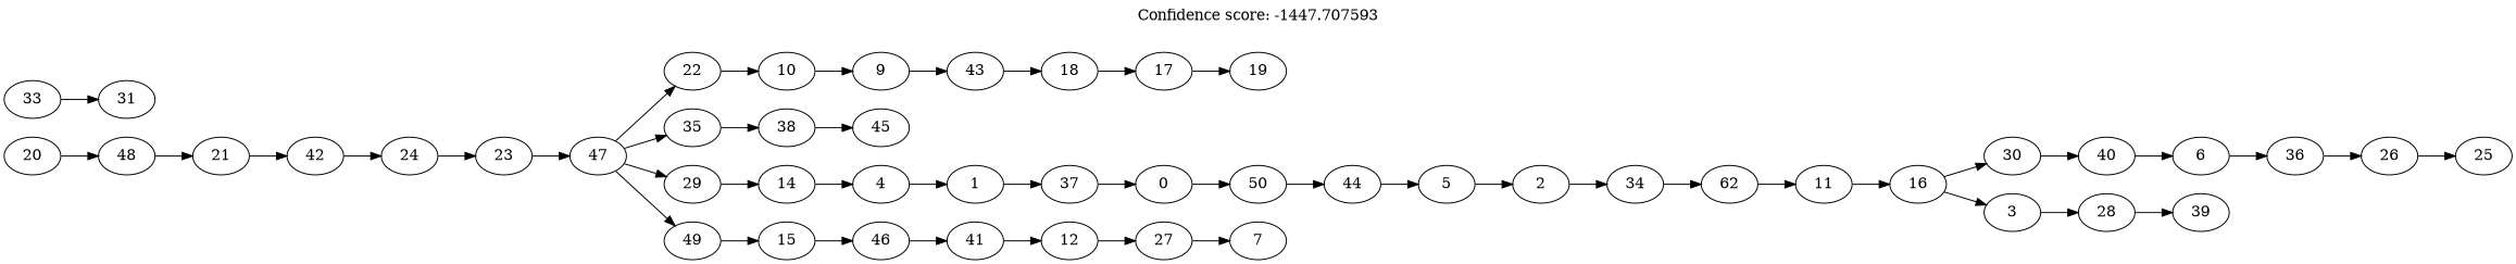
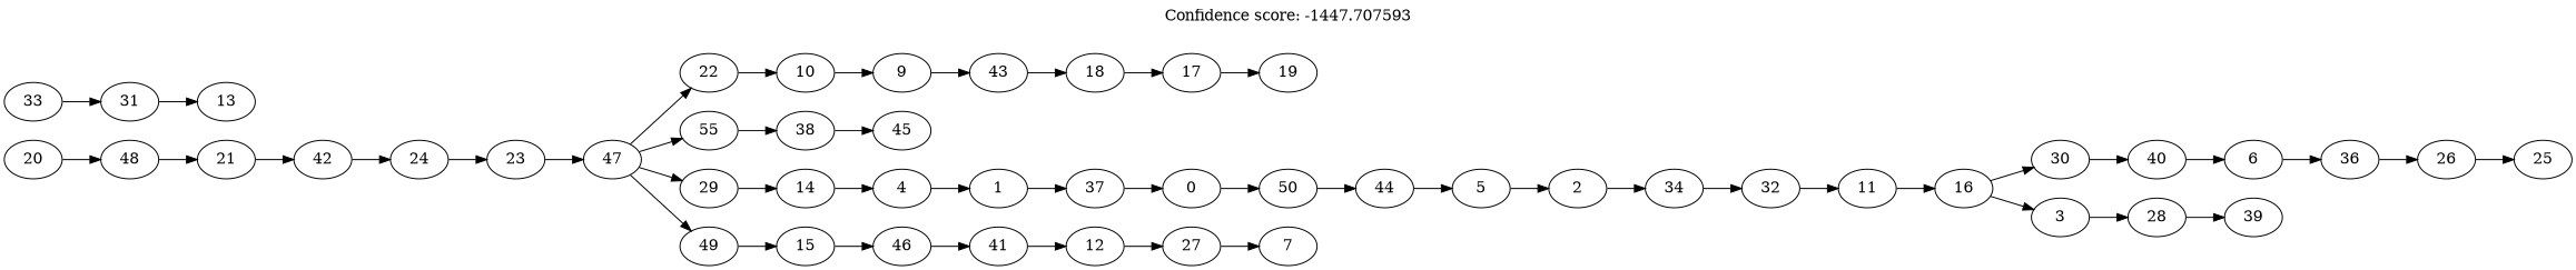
  digraph {
    label="Confidence score: -1447.707593"
    labelloc=t
    rankdir=LR
    n1 [label=17]
    n2 [label=19]
    n3 [label=18]
    n4 [label=43]
    n5 [label=9]
    n6 [label=10]
    n7 [label=22]
    n8 [label=38]
    n9 [label=45]
-   n10 [label=35]
+   n10 [label=55]
    n11 [label=31]
+   n12 [label=13]
    n13 [label=33]
    n14 [label=25]
    n15 [label=26]
    n16 [label=36]
    n17 [label=6]
    n18 [label=40]
    n19 [label=30]
    n20 [label=28]
    n21 [label=39]
    n22 [label=3]
    n23 [label=16]
    n24 [label=11]
-   n25 [label=62]
+   n25 [label=32]
    n26 [label=34]
    n27 [label=2]
    n28 [label=5]
    n29 [label=44]
    n30 [label=50]
    n31 [label=0]
    n32 [label=37]
    n33 [label=1]
    n34 [label=4]
    n35 [label=14]
    n36 [label=29]
    n37 [label=27]
    n38 [label=7]
    n39 [label=12]
    n40 [label=41]
    n41 [label=46]
    n42 [label=15]
    n43 [label=49]
    n44 [label=47]
    n45 [label=23]
    n46 [label=24]
    n47 [label=42]
    n48 [label=21]
    n49 [label=48]
    n50 [label=20]
    n1 -> n2
    n3 -> n1
    n4 -> n3
    n5 -> n4
    n6 -> n5
    n7 -> n6
    n8 -> n9
    n10 -> n8
+   n11 -> n12
    n13 -> n11
    n15 -> n14
    n16 -> n15
    n17 -> n16
    n18 -> n17
    n19 -> n18
    n20 -> n21
    n22 -> n20
    n23 -> n19
    n23 -> n22
    n24 -> n23
    n25 -> n24
    n26 -> n25
    n27 -> n26
    n28 -> n27
    n29 -> n28
    n30 -> n29
    n31 -> n30
    n32 -> n31
    n33 -> n32
    n34 -> n33
    n35 -> n34
    n36 -> n35
    n37 -> n38
    n39 -> n37
    n40 -> n39
    n41 -> n40
    n42 -> n41
    n43 -> n42
    n44 -> n7
    n44 -> n10
    n44 -> n36
    n44 -> n43
    n45 -> n44
    n46 -> n45
    n47 -> n46
    n48 -> n47
    n49 -> n48
    n50 -> n49
  }
